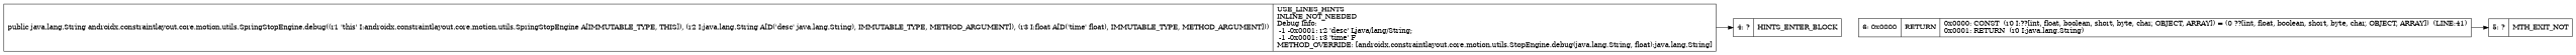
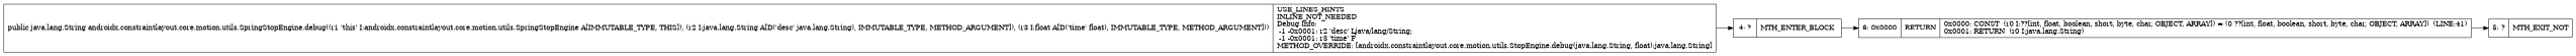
  digraph {
    rankdir=LR
    node [shape=record]
-   n1 [label="{4\:\ ?|HINTS_ENTER_BLOCK\l}"]
+   n1 [label="{4\:\ ?|MTH_ENTER_BLOCK\l}"]
    n2 [label="{6\:\ 0x0000|RETURN\l|0x0000: CONST  (r0 I:??[int, float, boolean, short, byte, char, OBJECT, ARRAY]) = (0 ??[int, float, boolean, short, byte, char, OBJECT, ARRAY])  (LINE:41)\l0x0001: RETURN  (r0 I:java.lang.String) \l}"]
    n3 [label="{5\:\ ?|MTH_EXIT_NOT\l}"]
    n4 [label="{public java.lang.String androidx.constraintlayout.core.motion.utils.SpringStopEngine.debug((r1 'this' I:androidx.constraintlayout.core.motion.utils.SpringStopEngine A[IMMUTABLE_TYPE, THIS]), (r2 I:java.lang.String A[D('desc' java.lang.String), IMMUTABLE_TYPE, METHOD_ARGUMENT]), (r3 I:float A[D('time' float), IMMUTABLE_TYPE, METHOD_ARGUMENT]))  | USE_LINES_HINTS\lINLINE_NOT_NEEDED\lDebug Info:\l  \-1 \-0x0001: r2 'desc' Ljava\/lang\/String;\l  \-1 \-0x0001: r3 'time' F\lMETHOD_OVERRIDE: [androidx.constraintlayout.core.motion.utils.StopEngine.debug(java.lang.String, float):java.lang.String]\l}"]
+   n1 -> n2
    n2 -> n3
    n4 -> n1
  }
